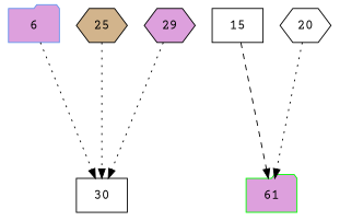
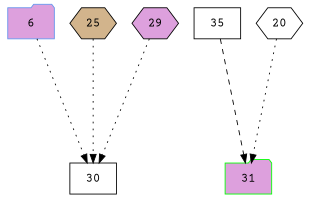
  digraph {
    fontname="Courier Prime"
    ranksep=2.0
    node [color=black fillcolor=plum fontname="Courier Prime" shape=hexagon style=filled]
    edge [fontname="Courier Prime" style=dotted]
    6 [color=cornflowerblue shape=folder]
-   15 [fillcolor=white shape=box]
+   15 [fillcolor=white shape=box label=35]
    20 [fillcolor=white]
    25 [fillcolor=tan]
    29
    30 [fillcolor=white shape=box]
-   31 [color=green shape=folder label=61]
+   31 [color=green shape=folder]
    subgraph sub_1 {
      rank=same
      6
    }
    subgraph sub_2 {
      rank=same
      15
      20
      25
      29
    }
    subgraph sub_3 {
      rank=same
      30
      31
    }
    6 -> 30
    15 -> 31 [style=dashed]
    20 -> 31
    25 -> 30
    29 -> 30
  }
